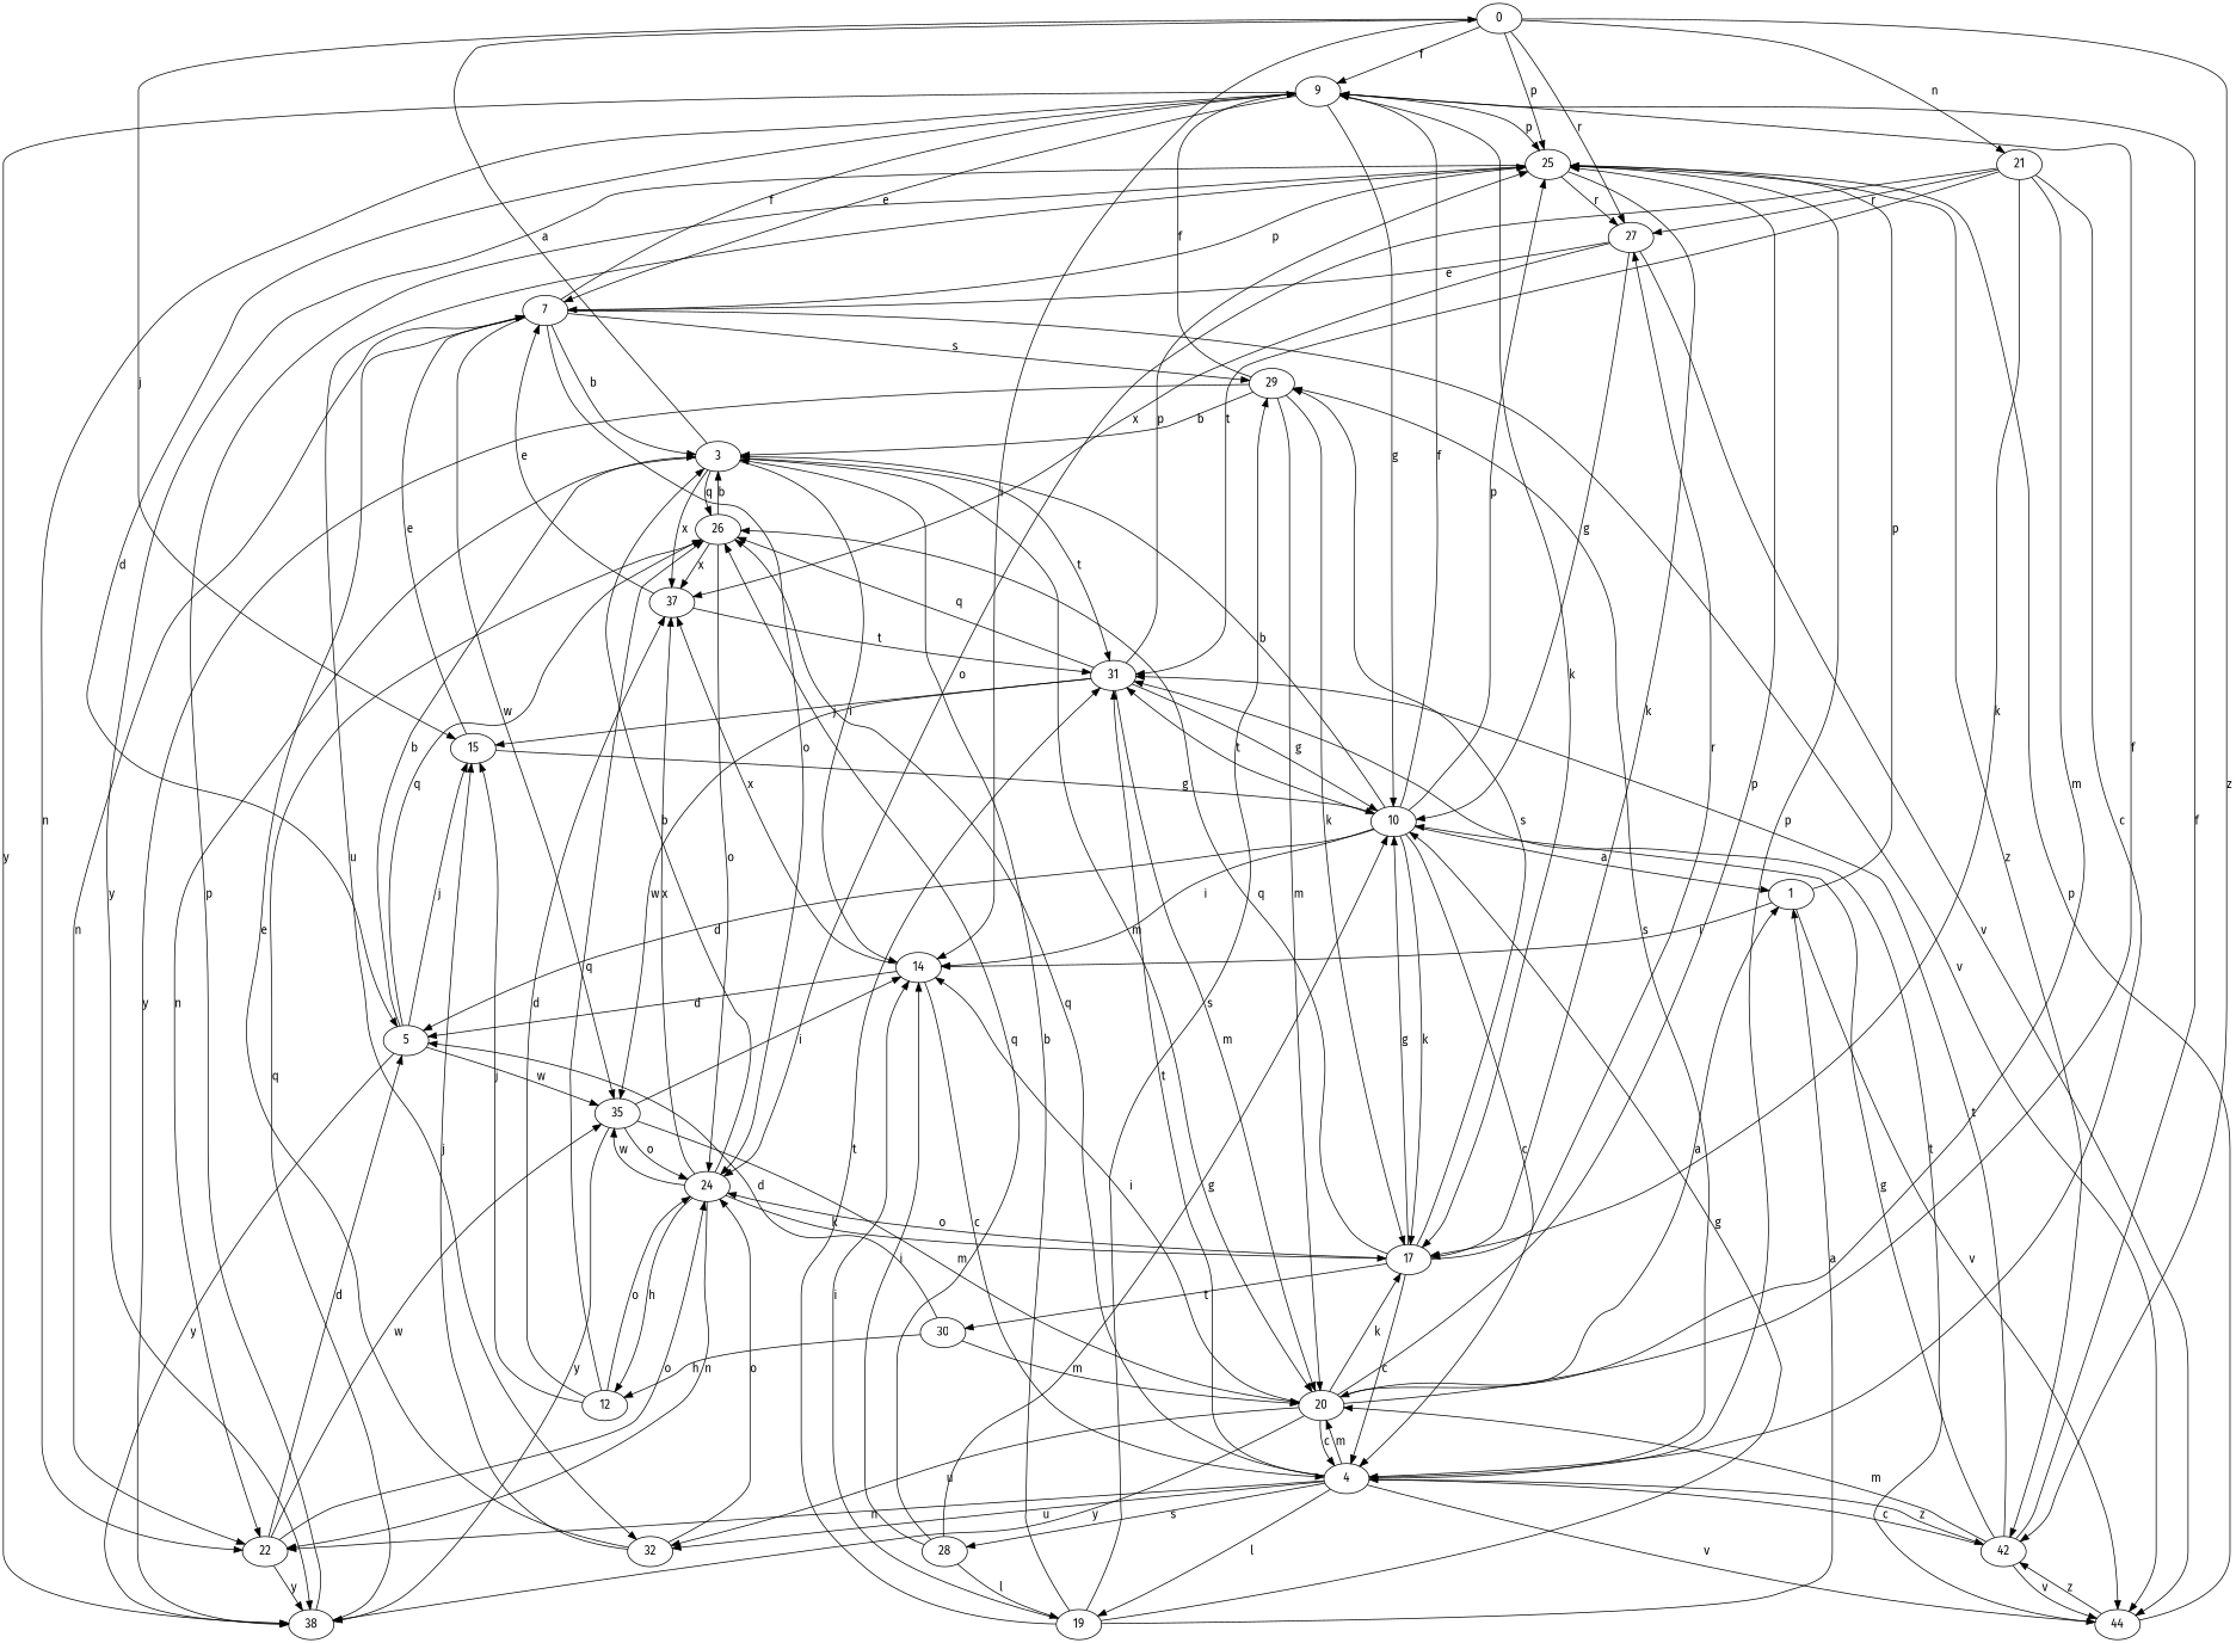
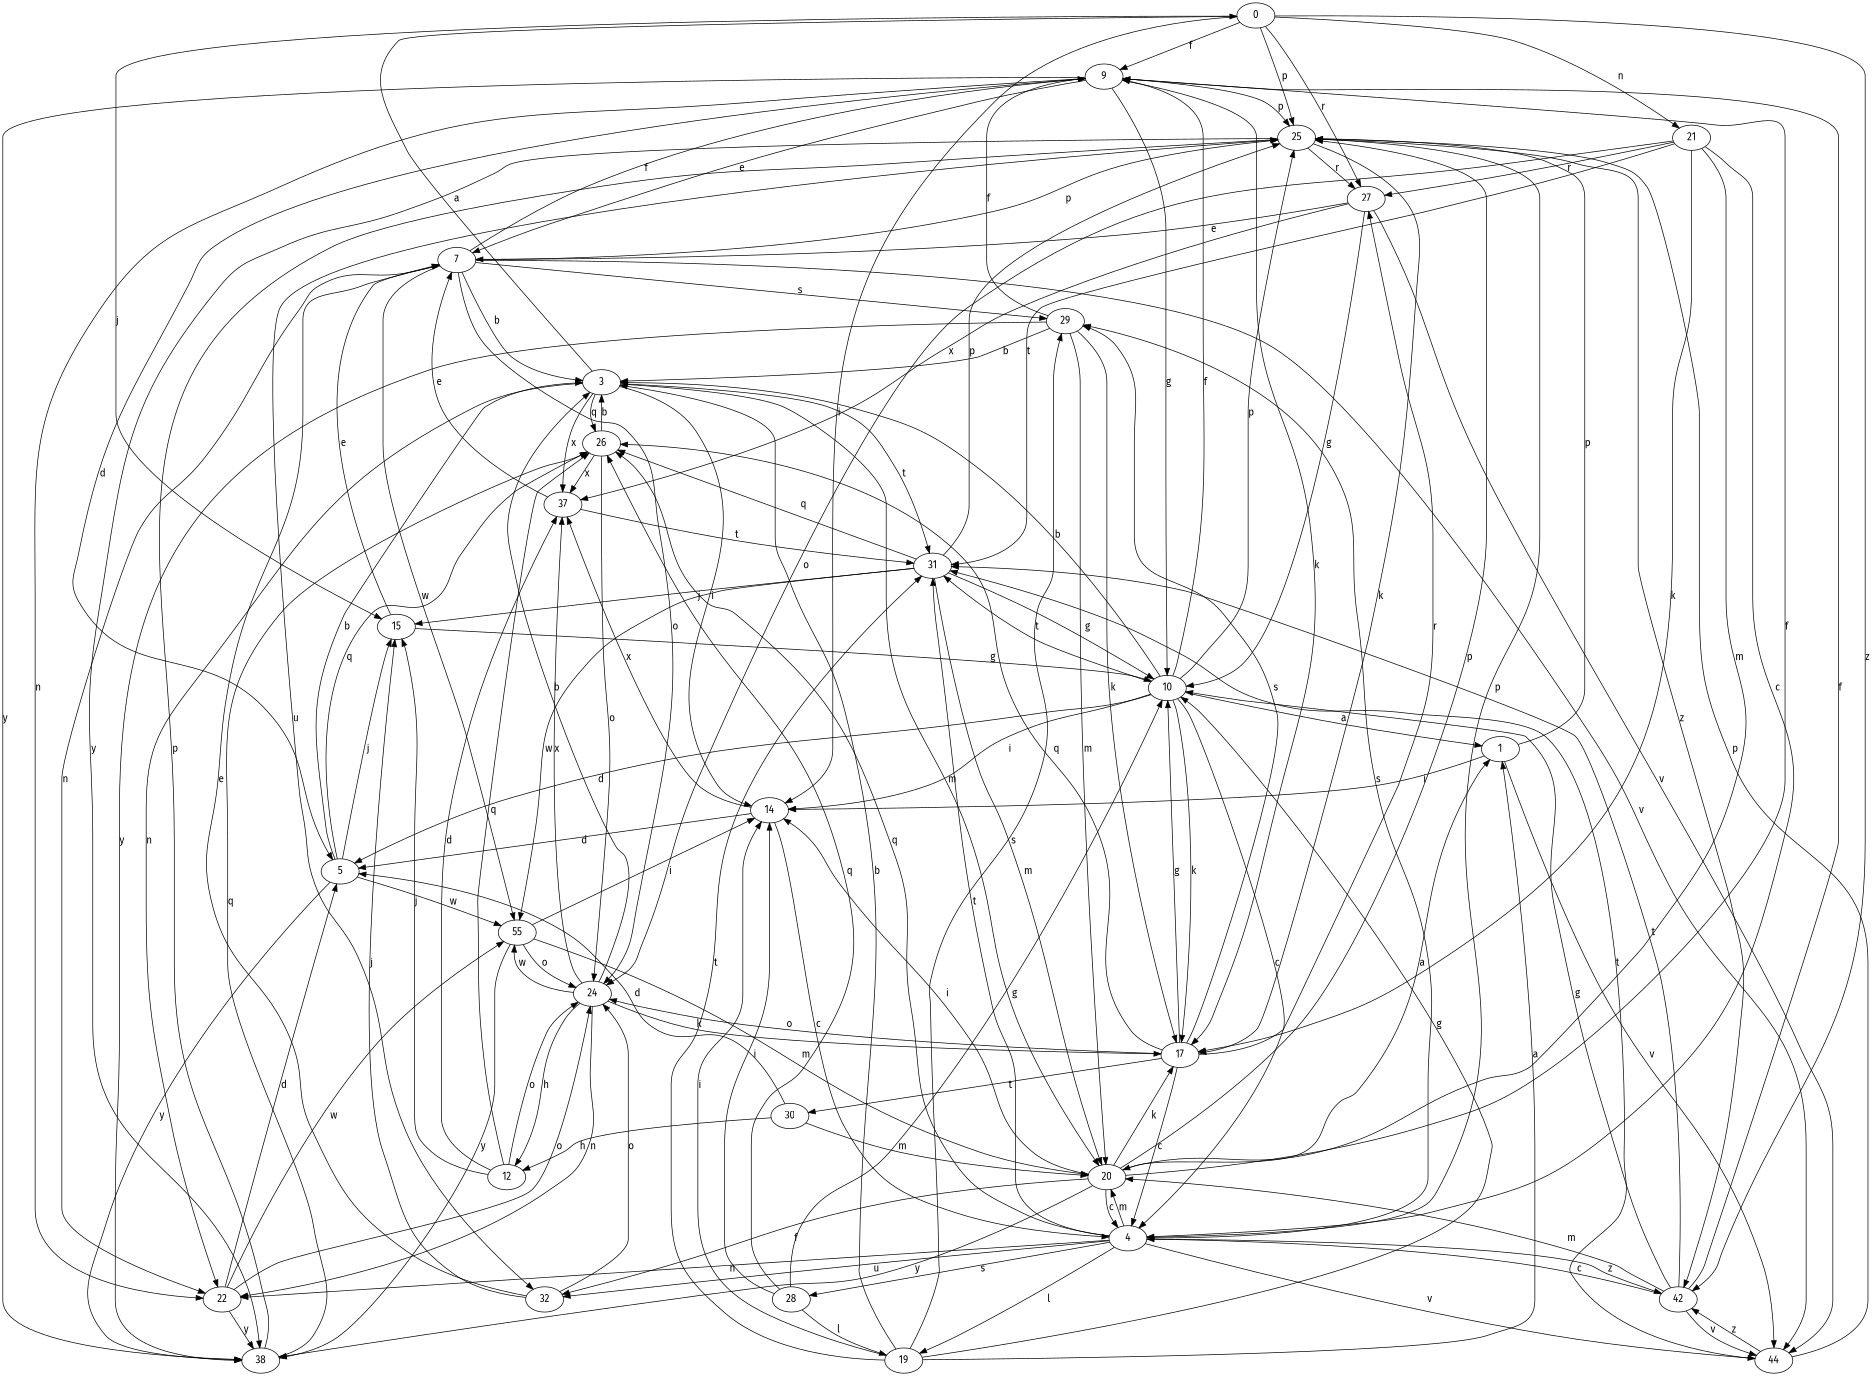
  strict digraph {
    fontname="Fira Sans"
    node [fontname="Fira Sans"]
    edge [fontname="Fira Sans"]
    0
    9
    14
    15
    21
    25
    27
    42
    22
    5
    38
    7
    10
    17
    37
    4
    20
    31
    24
    32
    n21 [label=44]
    1
    30
    12
    3
    26
-   35
+   35 [label=55]
    19
    28
    29
    0 -> 9 [label=f]
    0 -> 14 [label=i]
    0 -> 15 [label=j]
    0 -> 21 [label=n]
    0 -> 25 [label=p]
    0 -> 27 [label=r]
    0 -> 42 [label=z]
    9 -> 25 [label=p]
    9 -> 22 [label=n]
    9 -> 5 [label=d]
    9 -> 38 [label=y]
    9 -> 7 [label=e]
    9 -> 10 [label=g]
    9 -> 17 [label=k]
    14 -> 5 [label=d]
    14 -> 37 [label=x]
    14 -> 4 [label=c]
    15 -> 7 [label=e]
    15 -> 10 [label=g]
    21 -> 27 [label=r]
    21 -> 17 [label=k]
    21 -> 4 [label=c]
    21 -> 20 [label=m]
    21 -> 31 [label=t]
    21 -> 24 [label=o]
    25 -> 27 [label=r]
    25 -> 42 [label=z]
    25 -> 38 [label=y]
    25 -> 17 [label=k]
    25 -> 32 [label=u]
    27 -> 7 [label=e]
    27 -> 10 [label=g]
    27 -> 37 [label=x]
    27 -> n21 [label=v]
    42 -> 9 [label=f]
    42 -> 10 [label=g]
    42 -> 4 [label=c]
    42 -> 20 [label=m]
    42 -> 31 [label=t]
    42 -> n21 [label=v]
    22 -> 5 [label=d]
    22 -> 38 [label=y]
    22 -> 24 [label=o]
    22 -> 35 [label=w]
    5 -> 15 [label=j]
    5 -> 38 [label=y]
    5 -> 3 [label=b]
    5 -> 26 [label=q]
    5 -> 35 [label=w]
    38 -> 25 [label=p]
    38 -> 26 [label=q]
    7 -> 9 [label=f]
    7 -> 25 [label=p]
    7 -> 22 [label=n]
    7 -> 24 [label=o]
    7 -> n21 [label=v]
    7 -> 3 [label=b]
    7 -> 35 [label=w]
    7 -> 29 [label=s]
    10 -> 9 [label=f]
    10 -> 14 [label=i]
    10 -> 25 [label=p]
    10 -> 5 [label=d]
    10 -> 17 [label=k]
    10 -> 4 [label=c]
    10 -> 31 [label=t]
    10 -> 1 [label=a]
    10 -> 3 [label=b]
    17 -> 27 [label=r]
    17 -> 10 [label=g]
    17 -> 4 [label=c]
    17 -> 24 [label=o]
    17 -> 30 [label=t]
    17 -> 26 [label=q]
    17 -> 29 [label=s]
    37 -> 7 [label=e]
    37 -> 31 [label=t]
    4 -> 25 [label=p]
    4 -> 42 [label=z]
    4 -> 22 [label=n]
    4 -> 20 [label=m]
    4 -> 31 [label=t]
    4 -> 32 [label=u]
    4 -> n21 [label=v]
    4 -> 26 [label=q]
    4 -> 19 [label=l]
    4 -> 28 [label=s]
    4 -> 29 [label=s]
    20 -> 9 [label=f]
    20 -> 14 [label=i]
    20 -> 25 [label=p]
    20 -> 38 [label=y]
    20 -> 17 [label=k]
    20 -> 4 [label=c]
-   20 -> 32 [label=u]
+   20 -> 32 [label=f]
    20 -> 1 [label=a]
    31 -> 15 [label=j]
    31 -> 25 [label=p]
    31 -> 10 [label=g]
    31 -> 20 [label=m]
    31 -> 26 [label=q]
    31 -> 35 [label=w]
    24 -> 22 [label=n]
    24 -> 17 [label=k]
    24 -> 37 [label=x]
    24 -> 12 [label=h]
    24 -> 3 [label=b]
    24 -> 35 [label=w]
    32 -> 15 [label=j]
    32 -> 7 [label=e]
    32 -> 24 [label=o]
    n21 -> 25 [label=p]
    n21 -> 42 [label=z]
    n21 -> 31 [label=t]
    1 -> 14 [label=i]
    1 -> 25 [label=p]
    1 -> n21 [label=v]
    30 -> 5 [label=d]
    30 -> 20 [label=m]
    30 -> 12 [label=h]
    12 -> 15 [label=j]
    12 -> 37 [label=d]
    12 -> 24 [label=o]
    12 -> 26 [label=q]
    3 -> 0 [label=a]
    3 -> 14 [label=i]
    3 -> 22 [label=n]
    3 -> 37 [label=x]
    3 -> 20 [label=m]
    3 -> 31 [label=t]
    3 -> 26 [label=q]
    26 -> 37 [label=x]
    26 -> 24 [label=o]
    26 -> 3 [label=b]
    35 -> 14 [label=i]
    35 -> 38 [label=y]
    35 -> 20 [label=m]
    35 -> 24 [label=o]
    19 -> 14 [label=i]
    19 -> 10 [label=g]
    19 -> 31 [label=t]
    19 -> 1 [label=a]
    19 -> 3 [label=b]
    19 -> 29 [label=s]
    28 -> 14 [label=i]
    28 -> 10 [label=g]
    28 -> 26 [label=q]
    28 -> 19 [label=l]
    29 -> 9 [label=f]
    29 -> 38 [label=y]
    29 -> 17 [label=k]
    29 -> 20 [label=m]
    29 -> 3 [label=b]
  }
